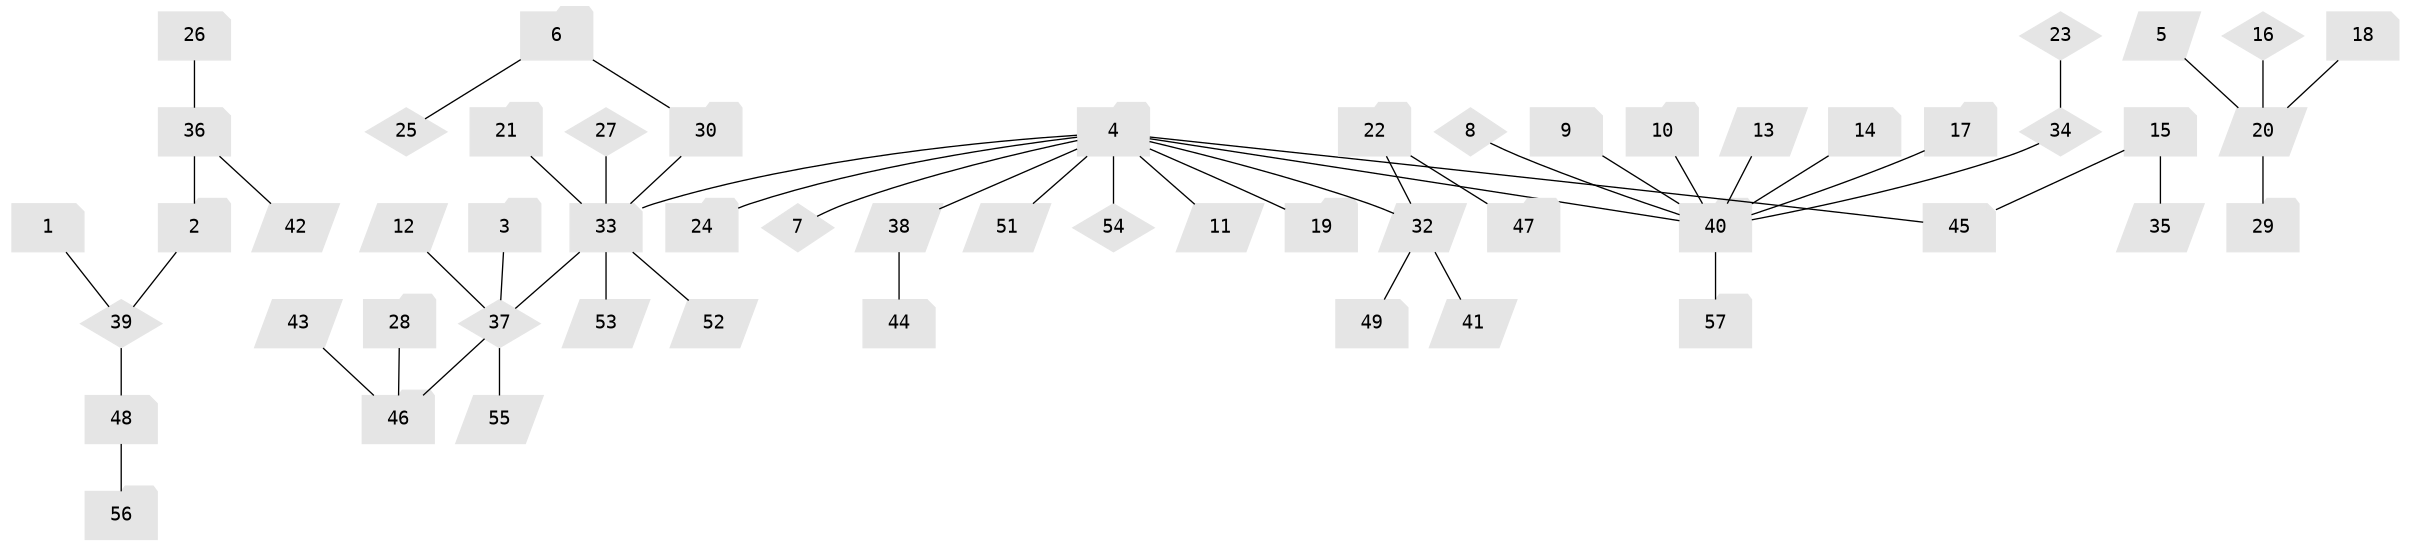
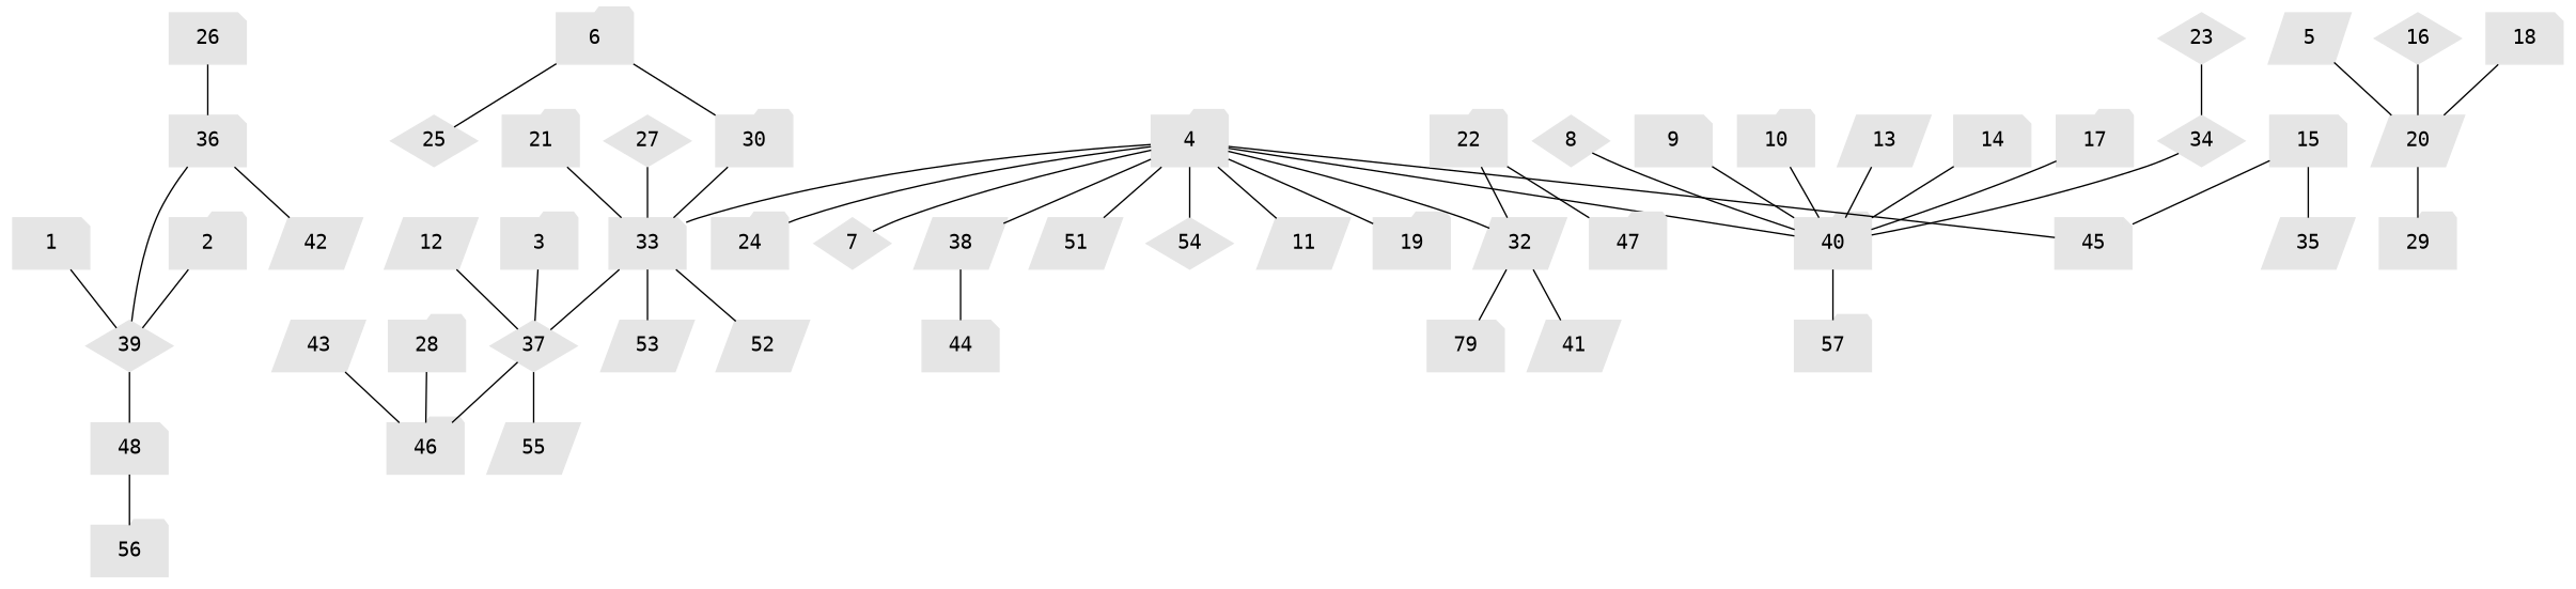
  graph {
    fontname="DejaVu Sans Mono"
    node [color=gray90 fontname="DejaVu Sans Mono" shape=folder style=filled]
    edge [fontname="DejaVu Sans Mono" weight=1.0]
    1 [shape=note]
    39 [shape=diamond]
    48 [shape=note]
    2
    37 [shape=diamond]
    3
    46
    55 [shape=parallelogram]
    7 [shape=diamond]
    4
    11 [shape=parallelogram]
    19
    24
    32 [shape=parallelogram]
    33 [shape=note]
    38 [shape=parallelogram]
    40
    45 [shape=note]
    51 [shape=parallelogram]
    54 [shape=diamond]
    41 [shape=parallelogram]
-   49 [shape=note]
+   49 [shape=note label=79]
    52 [shape=parallelogram]
    53 [shape=parallelogram]
    44 [shape=note]
    57
    5 [shape=parallelogram]
    20 [shape=parallelogram]
    29
    30
    6
    25 [shape=diamond]
    8 [shape=diamond]
    9 [shape=note]
    10
    12 [shape=parallelogram]
    13 [shape=parallelogram]
    14 [shape=note]
    15 [shape=note]
    35 [shape=parallelogram]
    16 [shape=diamond]
    17
    18 [shape=note]
    21
    22
    47
    23 [shape=diamond]
    34 [shape=diamond]
    26 [shape=note]
    36 [shape=note]
    42 [shape=parallelogram]
    27 [shape=diamond]
    28
    56
    43 [shape=parallelogram]
    1 -- 39
    39 -- 48
    48 -- 56
    2 -- 39
    37 -- 46
    37 -- 55
    3 -- 37
    4 -- 7
    4 -- 11
    4 -- 19
    4 -- 24
    4 -- 32
    4 -- 33
    4 -- 38
    4 -- 40
    4 -- 45
    4 -- 51
    4 -- 54
    32 -- 41
    32 -- 49
    33 -- 37
    33 -- 52
    33 -- 53
    38 -- 44
    40 -- 57
    5 -- 20
    20 -- 29
    30 -- 33
    6 -- 30
    6 -- 25
    8 -- 40
    9 -- 40
    10 -- 40
    12 -- 37
    13 -- 40
    14 -- 40
    15 -- 45
    15 -- 35
    16 -- 20
    17 -- 40
    18 -- 20
    21 -- 33
    22 -- 32
    22 -- 47
    23 -- 34
    34 -- 40
    26 -- 36
-   36 -- 2
+   36 -- 39
    36 -- 42
    27 -- 33
    28 -- 46
    43 -- 46
  }
